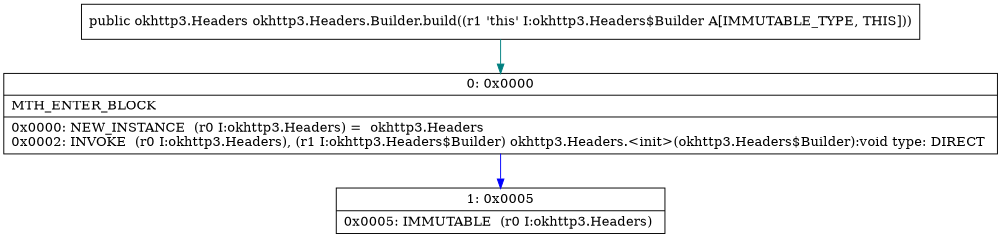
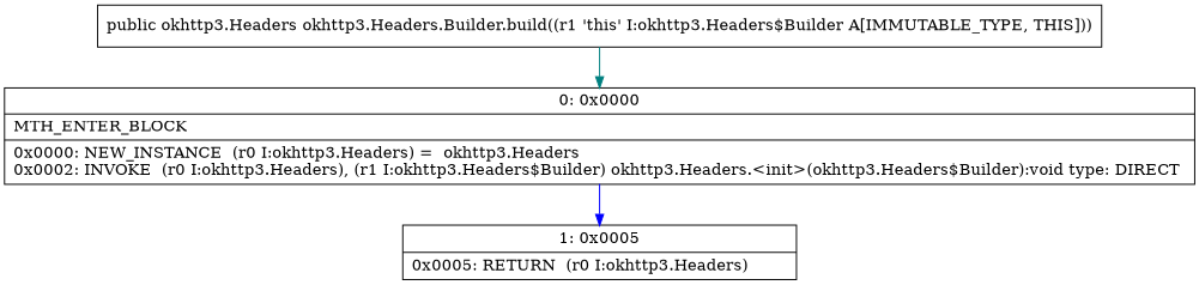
  digraph {
    node [shape=record]
    edge [style=solid]
    n1 [label="{0\:\ 0x0000|MTH_ENTER_BLOCK\l|0x0000: NEW_INSTANCE  (r0 I:okhttp3.Headers) =  okhttp3.Headers \l0x0002: INVOKE  (r0 I:okhttp3.Headers), (r1 I:okhttp3.Headers$Builder) okhttp3.Headers.\<init\>(okhttp3.Headers$Builder):void type: DIRECT \l}"]
-   n2 [label="{1\:\ 0x0005|0x0005: IMMUTABLE  (r0 I:okhttp3.Headers) \l}"]
+   n2 [label="{1\:\ 0x0005|0x0005: RETURN  (r0 I:okhttp3.Headers) \l}"]
    n3 [label="{public okhttp3.Headers okhttp3.Headers.Builder.build((r1 'this' I:okhttp3.Headers$Builder A[IMMUTABLE_TYPE, THIS])) }"]
    n1 -> n2 [color=blue]
    n3 -> n1 [color=teal]
  }
